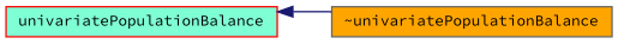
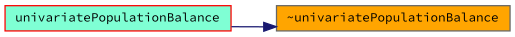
  digraph {
    rankdir=LR
    fontname="Source Code Pro"
    node [fontname="Source Code Pro" fontsize=10 shape=record style=filled]
    n1 [color=red fillcolor=aquamarine fontcolor=black height=0.2 label=univariatePopulationBalance width=0.4]
    n2 [color=gray40 height=0.2 label="~univariatePopulationBalance" width=0.4 fillcolor=orange]
-   n2 -> n1 [color=midnightblue fontname="Source Code Pro" fontsize=10 labelfontname=Helvetica labelfontsize=10 style=solid]
+   n1 -> n2 [color=midnightblue fontname="Source Code Pro" fontsize=10 labelfontname=Helvetica labelfontsize=10 style=solid]
  }
